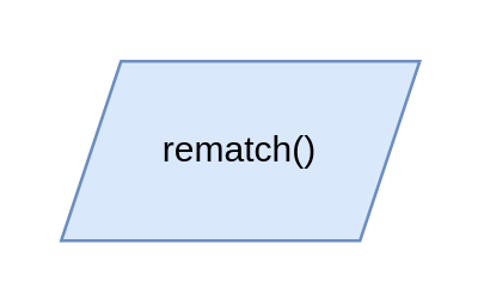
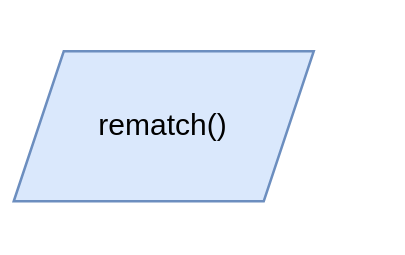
  <mxCell id="0" />
  <mxCell id="1" parent="0" />
- <mxCell id="2" value="rematch()" style="shape=parallelogram;perimeter=parallelogramPerimeter;whiteSpace=wrap;html=1;fixedSize=1;fillColor=#dae8fc;strokeColor=#6c8ebf;" vertex="1" parent="1"><mxGeometry x="20" y="20" width="120" height="60" as="geometry" /></mxCell>
+ <mxCell id="2" value="rematch()" style="shape=parallelogram;perimeter=parallelogramPerimeter;whiteSpace=wrap;html=1;fixedSize=1;fillColor=#dae8fc;strokeColor=#6c8ebf;" vertex="1" parent="1"><mxGeometry x="5" y="20" width="120" height="60" as="geometry" /></mxCell>
